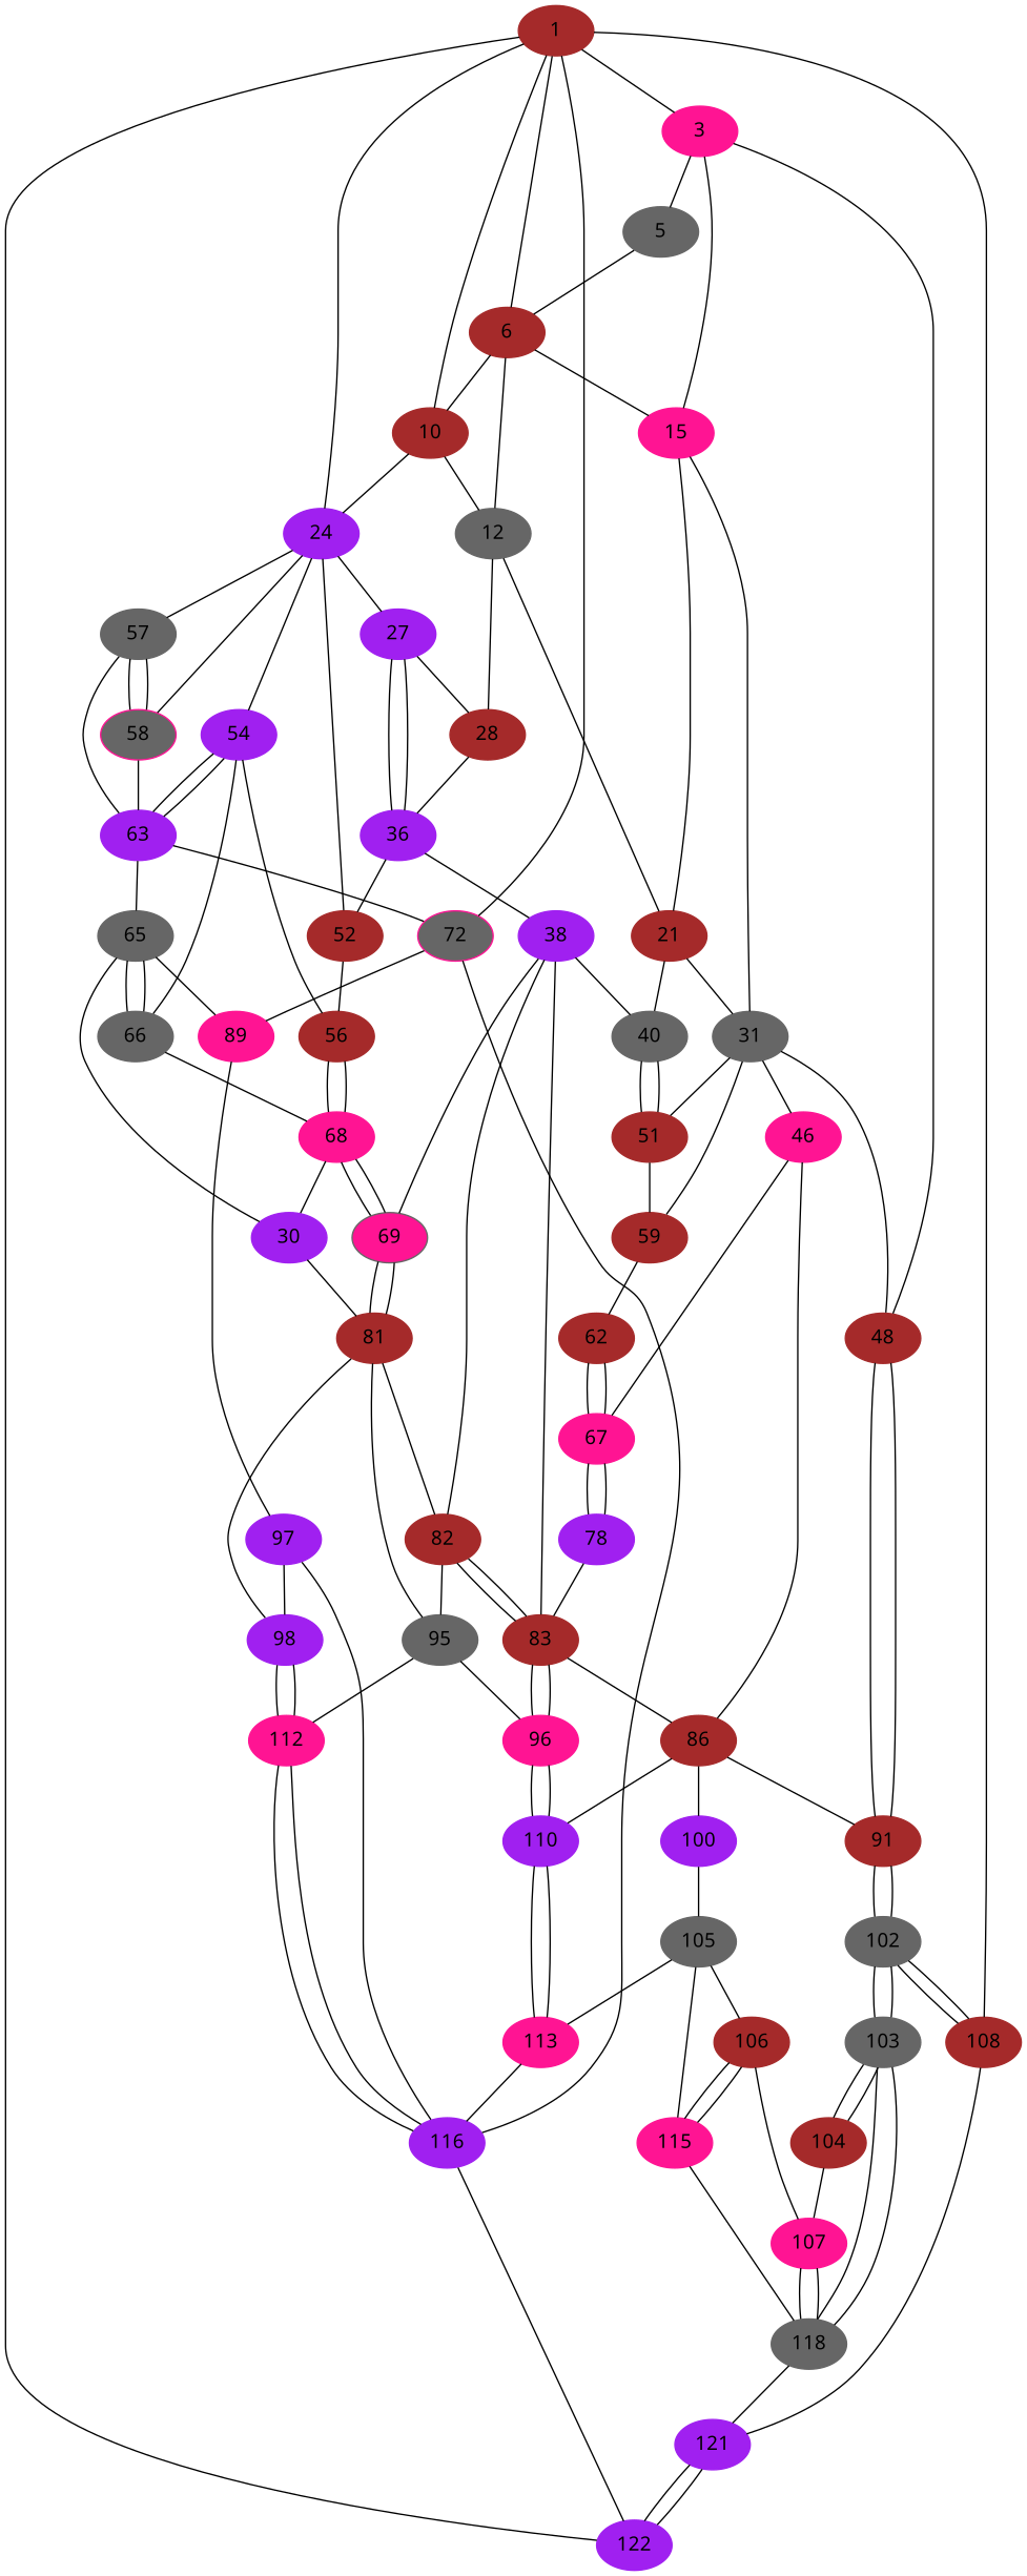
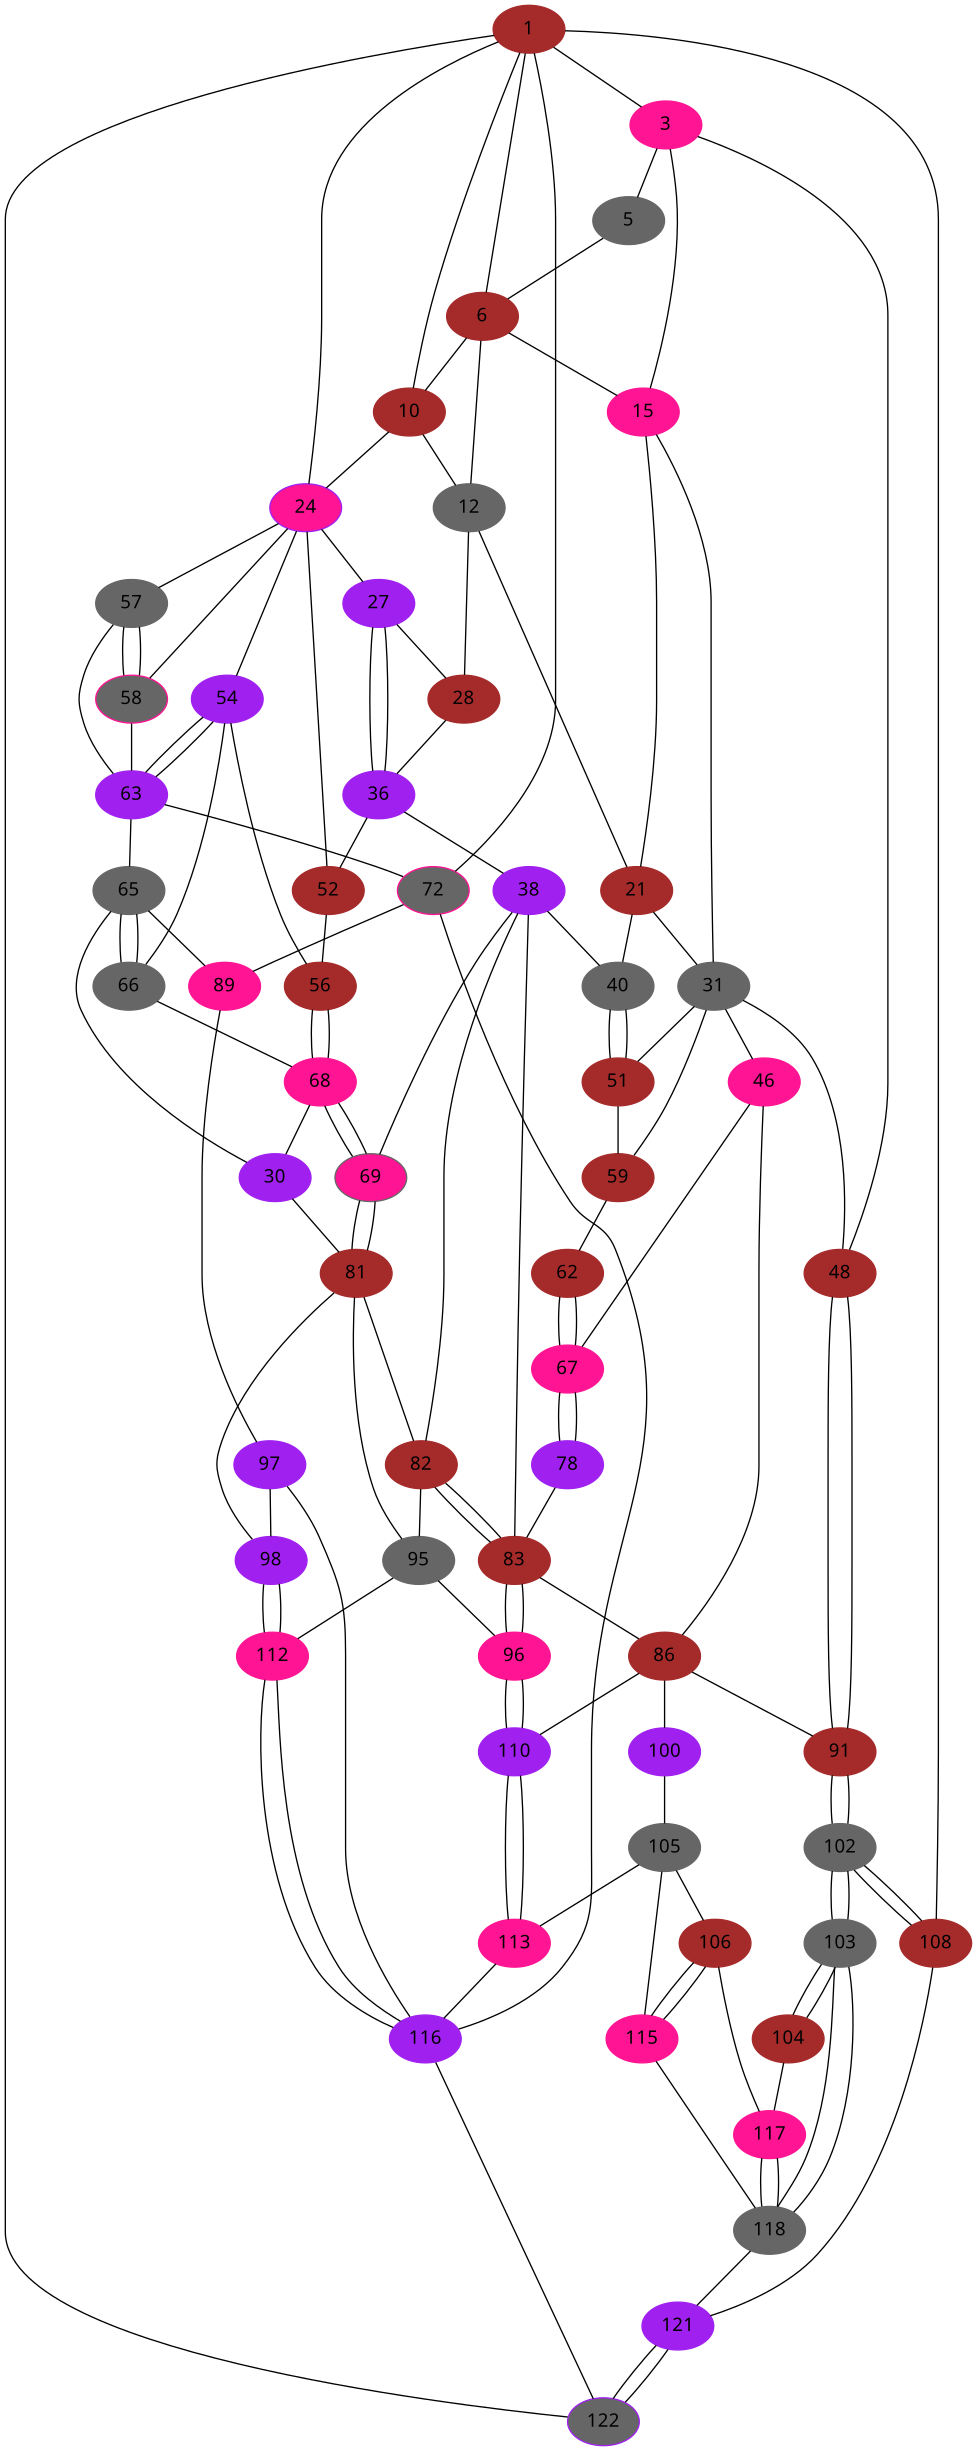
  graph {
    fontname="Noto Sans"
    node [color=brown fontname="Noto Sans" style=filled]
    edge [fontname="Noto Sans"]
    1 [super="+2"]
    3 [color=deeppink super="+4"]
    6 [super="+9+7"]
    10 [super="+23"]
-   24 [color=purple super="+34+25"]
+   24 [color=purple super="+34+25" fillcolor=deeppink]
    72 [color=deeppink fillcolor=gray40 super="+73"]
    108
-   122 [color=purple]
+   122 [color=purple fillcolor=gray40]
    5 [color=gray40]
    15 [color=deeppink super="+16"]
    48
    12 [color=gray40 super="+13"]
    27 [color=purple]
    52
    54 [color=purple super="+55"]
    57 [color=gray40]
    58 [color=deeppink fillcolor=gray40]
    89 [color=deeppink]
    116 [color=purple super="+117+120"]
    121 [color=purple]
    21 [super="+22"]
    31 [color=gray40 super="+43+32"]
    91
    28 [super="+35"]
    40 [color=gray40 super="+41"]
    36 [color=purple super="+37"]
    46 [color=deeppink super="+49"]
    51
    59
    56
    63 [color=purple super="+64"]
    66 [color=gray40]
    38 [color=purple super="+39+70"]
    67 [color=deeppink]
    86 [super="+87+99"]
    62
    69 [color=gray40 fillcolor=deeppink]
    82 [super="+94"]
    83 [super="+84"]
    81 [super="+92"]
    95 [color=gray40 super="+111"]
    96 [color=deeppink]
    78 [color=purple]
    100 [color=purple super="+101"]
    110 [color=purple]
    102 [color=gray40]
    68 [color=deeppink super="+71"]
    65 [color=gray40 super="+88"]
    n49 [color=purple label=30]
    97 [color=purple]
    98 [color=purple]
    112 [color=deeppink]
    105 [color=gray40 super="+114"]
    113 [color=deeppink]
    103 [color=gray40]
    106
    115 [color=deeppink]
    104
    118 [color=gray40 super="+119"]
-   107 [color=deeppink]
+   107 [color=deeppink label=117]
    1 -- 3
    1 -- 6
    1 -- 10
    1 -- 24
    1 -- 72 [weight=2]
    1 -- 108
    1 -- 122
    3 -- 5
    3 -- 15
    3 -- 48
    6 -- 10
    6 -- 15 [weight=3]
    6 -- 12 [weight=2]
    10 -- 24
    10 -- 12
    24 -- 27
    24 -- 52
    24 -- 54
    24 -- 57
    24 -- 58
    72 -- 89
    72 -- 116
    108 -- 121
    5 -- 6
    15 -- 21
    15 -- 31
    48 -- 91
    48 -- 91
    12 -- 21
    12 -- 28 [weight=2]
    27 -- 28
    27 -- 36
    27 -- 36
    52 -- 56
    54 -- 56
    54 -- 63
    54 -- 63
    54 -- 66
    57 -- 58
    57 -- 58
    57 -- 63
    58 -- 63
    89 -- 97
    116 -- 122
    121 -- 122
    121 -- 122
    21 -- 31 [weight=2]
    21 -- 40 [weight=2]
    31 -- 48
    31 -- 46 [weight=3]
    31 -- 51
    31 -- 59
    91 -- 102
    91 -- 102
    28 -- 36
    40 -- 51
    40 -- 51
    36 -- 52
    36 -- 38
    46 -- 67
    46 -- 86
    51 -- 59
    59 -- 62
    56 -- 68
    56 -- 68
    63 -- 72
    63 -- 65
    66 -- 68
    38 -- 40
    38 -- 69
    38 -- 82
    38 -- 83
    67 -- 78
    67 -- 78
    86 -- 91
    86 -- 100 [weight=2]
    86 -- 110
    62 -- 67
    62 -- 67
    69 -- 81
    69 -- 81
    82 -- 83
    82 -- 83
    82 -- 95
    83 -- 86
    83 -- 96
    83 -- 96
    81 -- 82
    81 -- 95
    81 -- 98
    95 -- 96
    95 -- 112
    96 -- 110
    96 -- 110
    78 -- 83
    100 -- 105
    110 -- 113
    110 -- 113
    102 -- 108
    102 -- 108
    102 -- 103
    102 -- 103
    68 -- 69
    68 -- 69
    68 -- n49
    65 -- 89
    65 -- 66
    65 -- 66
    65 -- n49
    n49 -- 81
    97 -- 116
    97 -- 98
    98 -- 112
    98 -- 112
    112 -- 116
    112 -- 116
    105 -- 113
    105 -- 106
    105 -- 115
    113 -- 116
    103 -- 104
    103 -- 104
    103 -- 118
    103 -- 118
    106 -- 115
    106 -- 115
    106 -- 107
    115 -- 118
    104 -- 107
    118 -- 121
    107 -- 118
    107 -- 118
  }
